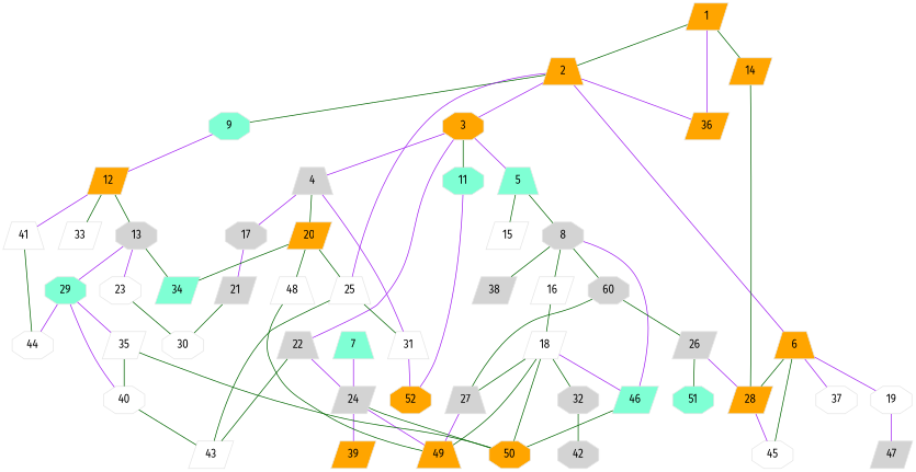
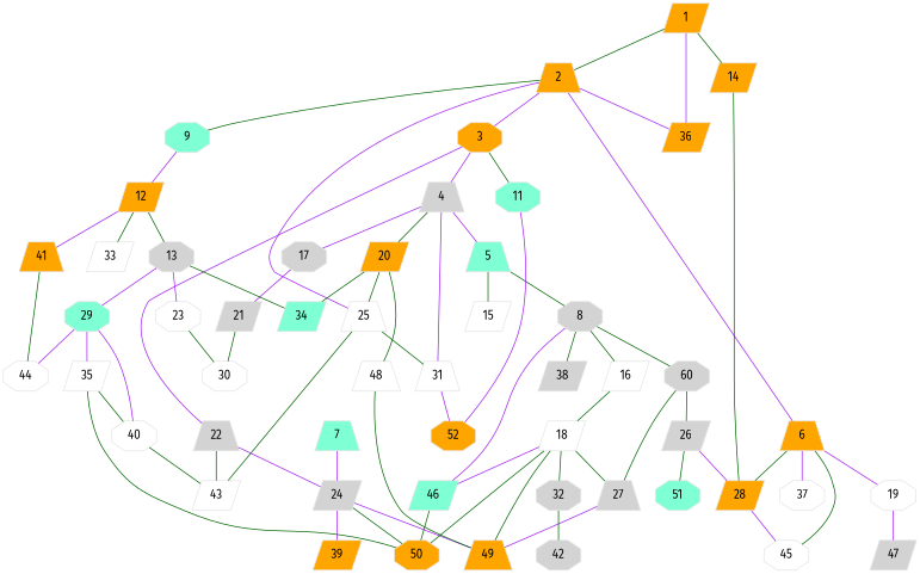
  graph {
    fontname="Fira Sans"
    node [color=gray90 fillcolor=white fontname="Fira Sans" shape=parallelogram style=filled]
    edge [color=darkgreen fontname="Fira Sans"]
    1 [fillcolor=orange]
    2 [fillcolor=orange shape=trapezium]
    14 [fillcolor=orange]
    36 [fillcolor=orange]
    3 [fillcolor=orange shape=octagon]
    6 [fillcolor=orange shape=trapezium]
    9 [fillcolor=aquamarine shape=octagon]
    25 [shape=trapezium]
    28 [fillcolor=orange]
    4 [fillcolor=lightgrey shape=trapezium]
    5 [fillcolor=aquamarine shape=trapezium]
    11 [fillcolor=aquamarine shape=octagon]
    22 [fillcolor=lightgrey shape=trapezium]
    19 [shape=octagon]
    37 [shape=octagon]
    45 [shape=octagon]
    7 [fillcolor=aquamarine shape=trapezium]
    24 [fillcolor=lightgrey]
    12 [fillcolor=orange]
    31 [shape=trapezium]
    43
    17 [fillcolor=lightgrey shape=octagon]
    20 [fillcolor=orange]
    8 [fillcolor=lightgrey shape=octagon]
    15
    52 [fillcolor=orange shape=octagon]
    21 [fillcolor=lightgrey]
    34 [fillcolor=aquamarine]
    48 [shape=trapezium]
    n30 [fillcolor=lightgrey label=60 shape=octagon]
    16
    38 [fillcolor=lightgrey]
    46 [fillcolor=aquamarine]
    47 [fillcolor=lightgrey]
    26 [fillcolor=lightgrey]
    51 [fillcolor=aquamarine shape=octagon]
    49 [fillcolor=orange shape=trapezium]
    50 [fillcolor=orange shape=octagon]
    39 [fillcolor=orange]
    27 [fillcolor=lightgrey shape=trapezium]
    18
    13 [fillcolor=lightgrey shape=octagon]
    33
-   41 [shape=trapezium]
+   41 [fillcolor=orange shape=trapezium]
    23 [shape=octagon]
    29 [fillcolor=aquamarine shape=octagon]
    44 [shape=octagon]
    30 [shape=octagon]
    35
    40 [shape=octagon]
    32 [fillcolor=lightgrey shape=octagon]
    42 [fillcolor=lightgrey shape=octagon]
    1 -- 2
    1 -- 14
    1 -- 36 [color=purple]
    2 -- 36 [color=purple]
    2 -- 3 [color=purple]
    2 -- 6 [color=purple]
    2 -- 9
    2 -- 25 [color=purple]
    14 -- 28
    3 -- 4 [color=purple]
-   3 -- 5 [color=purple]
+   4 -- 5 [color=purple]
    3 -- 11
    3 -- 22 [color=purple]
    6 -- 28
    6 -- 19 [color=purple]
    6 -- 37 [color=purple]
    6 -- 45
    9 -- 12 [color=purple]
    25 -- 31
    25 -- 43
    28 -- 45 [color=purple]
    4 -- 31 [color=purple]
    4 -- 17 [color=purple]
    4 -- 20
    5 -- 8
    5 -- 15
    11 -- 52 [color=purple]
    22 -- 24 [color=purple]
    22 -- 43
    19 -- 47 [color=purple]
    7 -- 24 [color=purple]
    24 -- 49 [color=purple]
    24 -- 50
    24 -- 39 [color=purple]
    12 -- 13
    12 -- 33
    12 -- 41 [color=purple]
    31 -- 52 [color=purple]
    17 -- 21 [color=purple]
    20 -- 25
    20 -- 34
    20 -- 48
    8 -- n30
    8 -- 16
    8 -- 38
    8 -- 46 [color=purple]
    21 -- 30
    48 -- 49
    n30 -- 26
    n30 -- 27
    16 -- 18
    46 -- 50
    26 -- 28 [color=purple]
    26 -- 51
    27 -- 49 [color=purple]
    18 -- 46 [color=purple]
    18 -- 49
    18 -- 50
    18 -- 27
    18 -- 32
    13 -- 34
    13 -- 23 [color=purple]
    13 -- 29 [color=purple]
    41 -- 44
    23 -- 30
    29 -- 44 [color=purple]
    29 -- 35 [color=purple]
    29 -- 40 [color=purple]
    35 -- 50
    35 -- 40
    40 -- 43
    32 -- 42
  }
